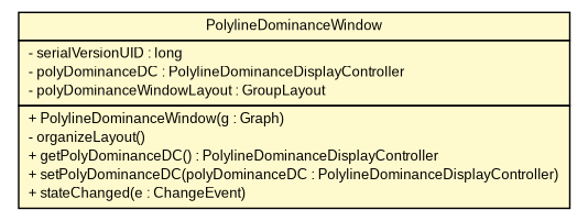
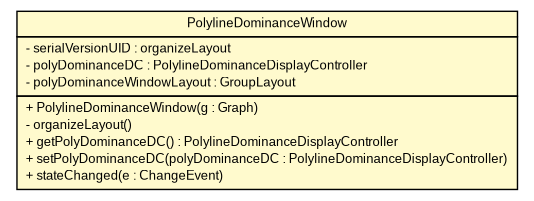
  digraph {
    nodesep=0.25
    ranksep=0.5
-   n1 [fontcolor=black fontname=arial fontsize=9.0 label=<<table title="pfc.gui.windows.algorithms.PolylineDominanceWindow" border="0" cellborder="1" cellspacing="0" cellpadding="2" port="p" bgcolor="lemonChiffon" href="./PolylineDominanceWindow.html"> 		<tr><td><table border="0" cellspacing="0" cellpadding="1"> <tr><td align="center" balign="center"> PolylineDominanceWindow </td></tr> 		</table></td></tr> 		<tr><td><table border="0" cellspacing="0" cellpadding="1"> <tr><td align="left" balign="left"> - serialVersionUID : long </td></tr> <tr><td align="left" balign="left"> - polyDominanceDC : PolylineDominanceDisplayController </td></tr> <tr><td align="left" balign="left"> - polyDominanceWindowLayout : GroupLayout </td></tr> 		</table></td></tr> 		<tr><td><table border="0" cellspacing="0" cellpadding="1"> <tr><td align="left" balign="left"> + PolylineDominanceWindow(g : Graph) </td></tr> <tr><td align="left" balign="left"> - organizeLayout() </td></tr> <tr><td align="left" balign="left"> + getPolyDominanceDC() : PolylineDominanceDisplayController </td></tr> <tr><td align="left" balign="left"> + setPolyDominanceDC(polyDominanceDC : PolylineDominanceDisplayController) </td></tr> <tr><td align="left" balign="left"> + stateChanged(e : ChangeEvent) </td></tr> 		</table></td></tr> 		</table>> shape=plaintext]
+   n1 [fontcolor=black fontname=arial fontsize=9.0 label=<<table title="pfc.gui.windows.algorithms.PolylineDominanceWindow" border="0" cellborder="1" cellspacing="0" cellpadding="2" port="p" bgcolor="lemonChiffon" href="./PolylineDominanceWindow.html"> 		<tr><td><table border="0" cellspacing="0" cellpadding="1"> <tr><td align="center" balign="center"> PolylineDominanceWindow </td></tr> 		</table></td></tr> 		<tr><td><table border="0" cellspacing="0" cellpadding="1"> <tr><td align="left" balign="left"> - serialVersionUID : organizeLayout </td></tr> <tr><td align="left" balign="left"> - polyDominanceDC : PolylineDominanceDisplayController </td></tr> <tr><td align="left" balign="left"> - polyDominanceWindowLayout : GroupLayout </td></tr> 		</table></td></tr> 		<tr><td><table border="0" cellspacing="0" cellpadding="1"> <tr><td align="left" balign="left"> + PolylineDominanceWindow(g : Graph) </td></tr> <tr><td align="left" balign="left"> - organizeLayout() </td></tr> <tr><td align="left" balign="left"> + getPolyDominanceDC() : PolylineDominanceDisplayController </td></tr> <tr><td align="left" balign="left"> + setPolyDominanceDC(polyDominanceDC : PolylineDominanceDisplayController) </td></tr> <tr><td align="left" balign="left"> + stateChanged(e : ChangeEvent) </td></tr> 		</table></td></tr> 		</table>> shape=plaintext]
  }
